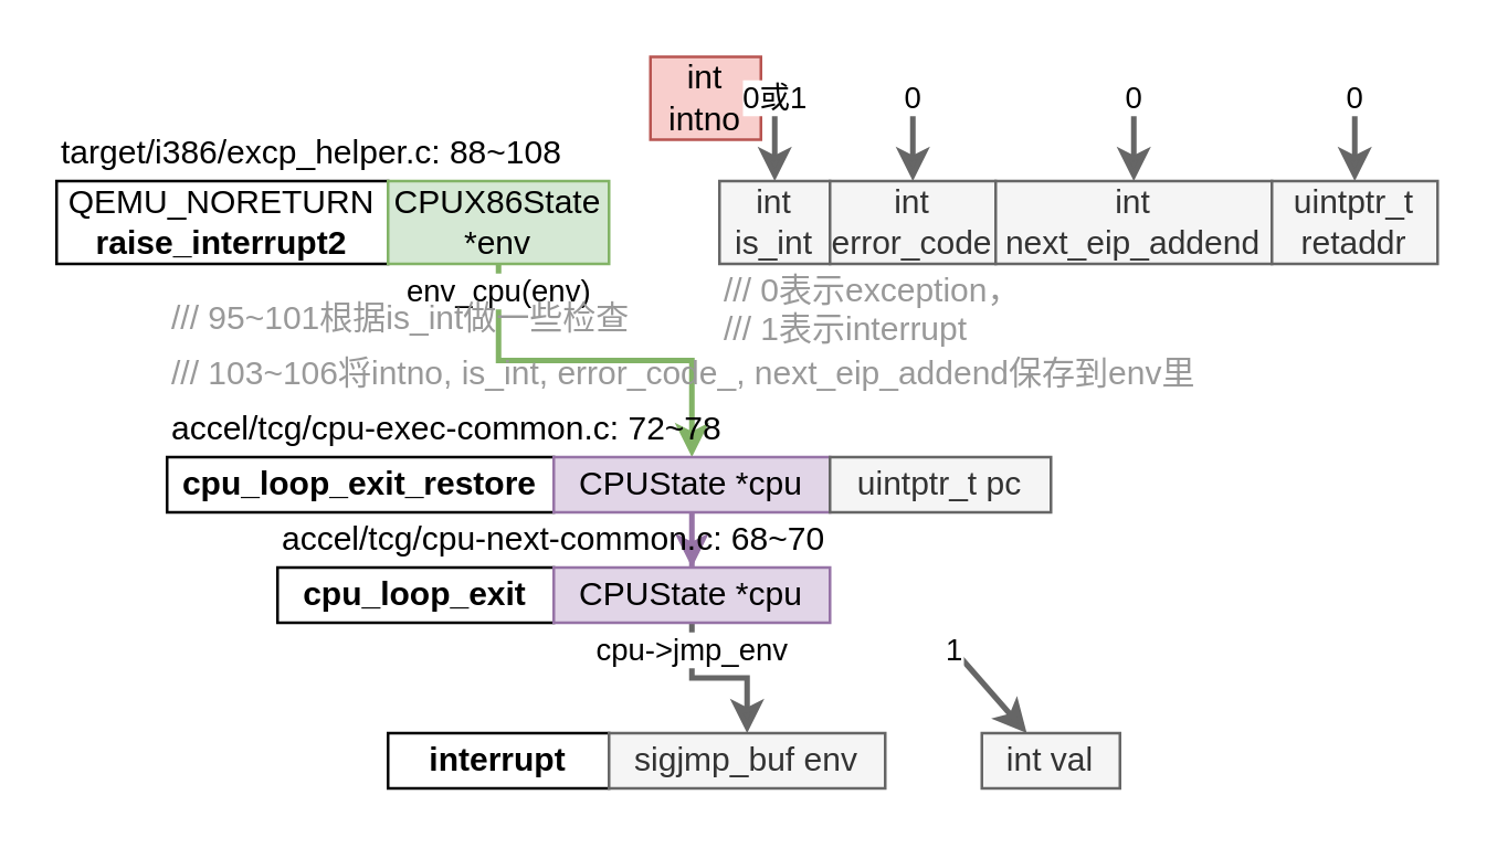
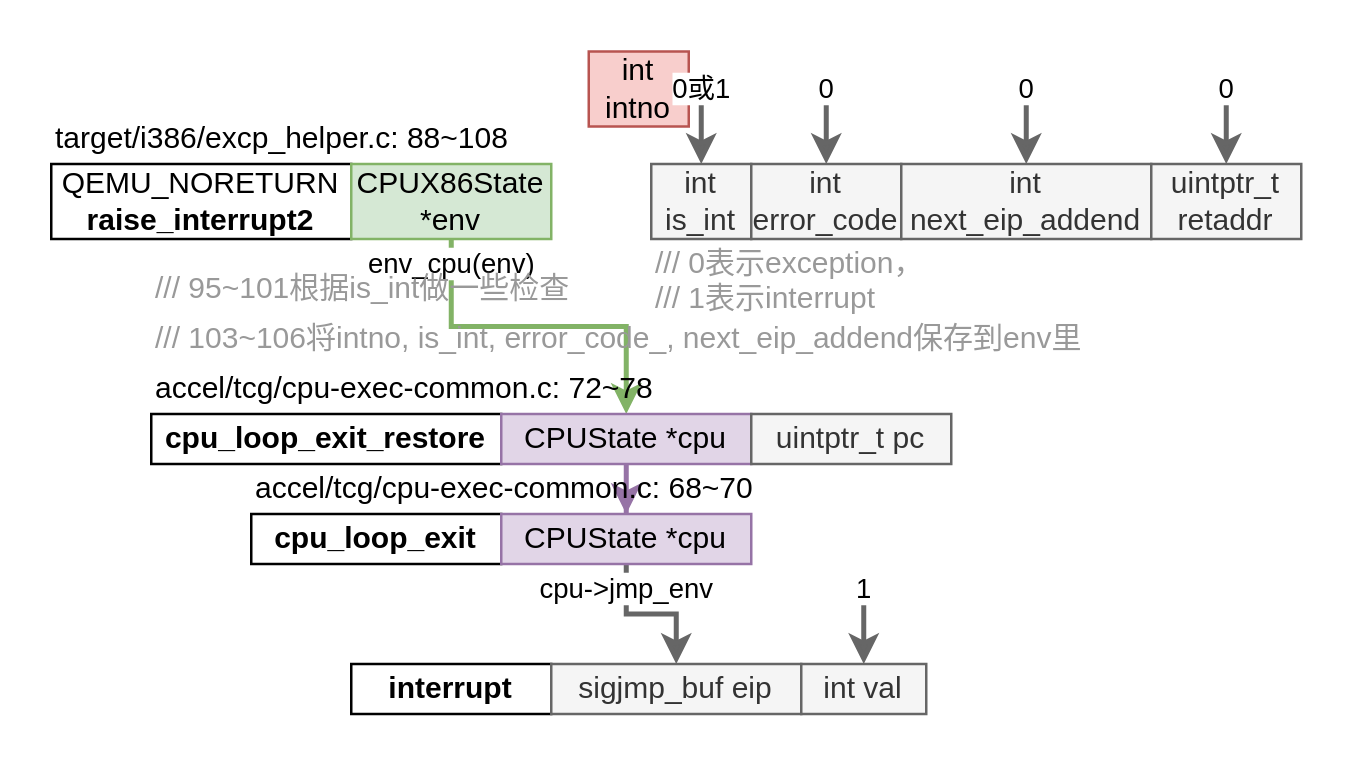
  <mxCell id="0" />
  <mxCell id="1" parent="0" />
  <mxCell id="2" value="QEMU_NORETURN &lt;b&gt;raise_interrupt2&lt;/b&gt;" style="rounded=0;whiteSpace=wrap;html=1;" vertex="1" parent="1"><mxGeometry x="20" y="65" width="120" height="30" as="geometry" /></mxCell>
  <mxCell id="3" value="env_cpu(env)" style="edgeStyle=orthogonalEdgeStyle;rounded=0;orthogonalLoop=1;jettySize=auto;html=1;strokeWidth=2;fillColor=#d5e8d4;strokeColor=#82b366;" edge="1" parent="1" source="4" target="20"><mxGeometry x="-0.857" relative="1" as="geometry"><mxPoint as="offset" /></mxGeometry></mxCell>
  <mxCell id="4" value="CPUX86State *env" style="rounded=0;whiteSpace=wrap;html=1;fillColor=#d5e8d4;strokeColor=#82b366;" vertex="1" parent="1"><mxGeometry x="140" y="65" width="80" height="30" as="geometry" /></mxCell>
  <mxCell id="5" value="int intno" style="rounded=0;whiteSpace=wrap;html=1;fillColor=#f8cecc;strokeColor=#b85450;" vertex="1" parent="1"><mxGeometry x="235" y="20" width="40" height="30" as="geometry" /></mxCell>
  <mxCell id="6" value="int is_int" style="rounded=0;whiteSpace=wrap;html=1;fillColor=#f5f5f5;strokeColor=#666666;fontColor=#333333;" vertex="1" parent="1"><mxGeometry x="260" y="65" width="40" height="30" as="geometry" /></mxCell>
  <mxCell id="7" value="int error_code" style="rounded=0;whiteSpace=wrap;html=1;fillColor=#f5f5f5;strokeColor=#666666;fontColor=#333333;" vertex="1" parent="1"><mxGeometry x="300" y="65" width="60" height="30" as="geometry" /></mxCell>
  <mxCell id="8" value="int next_eip_addend" style="rounded=0;whiteSpace=wrap;html=1;fillColor=#f5f5f5;strokeColor=#666666;fontColor=#333333;" vertex="1" parent="1"><mxGeometry x="360" y="65" width="100" height="30" as="geometry" /></mxCell>
  <mxCell id="9" value="uintptr_t retaddr" style="rounded=0;whiteSpace=wrap;html=1;fillColor=#f5f5f5;strokeColor=#666666;fontColor=#333333;" vertex="1" parent="1"><mxGeometry x="460" y="65" width="60" height="30" as="geometry" /></mxCell>
  <mxCell id="10" value="0或1" style="endArrow=classic;html=1;strokeWidth=2;fillColor=#f5f5f5;strokeColor=#666666;" edge="1" parent="1" target="6"><mxGeometry x="-1" width="50" height="50" relative="1" as="geometry"><mxPoint x="280" y="35" as="sourcePoint" /><mxPoint x="170" y="15" as="targetPoint" /><mxPoint as="offset" /></mxGeometry></mxCell>
  <mxCell id="11" value="&lt;font color=&quot;#999999&quot;&gt;/// 0表示exception，&lt;br&gt;/// 1表示interrupt&lt;/font&gt;" style="text;html=1;resizable=0;points=[];autosize=1;align=left;verticalAlign=top;spacingTop=-4;" vertex="1" parent="1"><mxGeometry x="260" y="95" width="120" height="30" as="geometry" /></mxCell>
  <mxCell id="12" value="0" style="endArrow=classic;html=1;strokeWidth=2;fillColor=#f5f5f5;strokeColor=#666666;" edge="1" parent="1" target="7"><mxGeometry x="-1" width="50" height="50" relative="1" as="geometry"><mxPoint x="330" y="35" as="sourcePoint" /><mxPoint x="370" y="5" as="targetPoint" /><mxPoint as="offset" /></mxGeometry></mxCell>
  <mxCell id="13" value="0" style="endArrow=classic;html=1;strokeWidth=2;fillColor=#f5f5f5;strokeColor=#666666;" edge="1" parent="1" target="8"><mxGeometry x="-1" width="50" height="50" relative="1" as="geometry"><mxPoint x="410" y="35" as="sourcePoint" /><mxPoint x="420" y="55" as="targetPoint" /><mxPoint as="offset" /></mxGeometry></mxCell>
  <mxCell id="14" value="0" style="endArrow=classic;html=1;strokeWidth=2;fillColor=#f5f5f5;strokeColor=#666666;" edge="1" parent="1" target="9"><mxGeometry x="-1" width="50" height="50" relative="1" as="geometry"><mxPoint x="490" y="35" as="sourcePoint" /><mxPoint x="450" y="5" as="targetPoint" /><mxPoint as="offset" /></mxGeometry></mxCell>
  <mxCell id="15" value="&lt;font color=&quot;#999999&quot;&gt;/// 95~101根据is_int做一些检查&lt;/font&gt;" style="text;html=1;resizable=0;points=[];autosize=1;align=left;verticalAlign=top;spacingTop=-4;" vertex="1" parent="1"><mxGeometry x="60" y="105" width="180" height="20" as="geometry" /></mxCell>
  <mxCell id="16" value="target/i386/excp_helper.c: 88~108" style="text;html=1;resizable=0;points=[];autosize=1;align=left;verticalAlign=top;spacingTop=-4;" vertex="1" parent="1"><mxGeometry x="20" y="45" width="200" height="20" as="geometry" /></mxCell>
  <mxCell id="17" value="&lt;b&gt;cpu_loop_exit_restore&lt;/b&gt;" style="rounded=0;whiteSpace=wrap;html=1;" vertex="1" parent="1"><mxGeometry x="60" y="165" width="140" height="20" as="geometry" /></mxCell>
  <mxCell id="18" value="&lt;font color=&quot;#999999&quot;&gt;/// 103~106将intno, is_int, error_code_, next_eip_addend保存到env里&lt;/font&gt;" style="text;html=1;resizable=0;points=[];autosize=1;align=left;verticalAlign=top;spacingTop=-4;" vertex="1" parent="1"><mxGeometry x="60" y="125" width="390" height="20" as="geometry" /></mxCell>
  <mxCell id="19" style="edgeStyle=orthogonalEdgeStyle;rounded=0;orthogonalLoop=1;jettySize=auto;html=1;strokeWidth=2;fillColor=#e1d5e7;strokeColor=#9673a6;" edge="1" parent="1" source="20" target="26"><mxGeometry relative="1" as="geometry" /></mxCell>
  <mxCell id="20" value="CPUState *cpu" style="rounded=0;whiteSpace=wrap;html=1;fillColor=#e1d5e7;strokeColor=#9673a6;" vertex="1" parent="1"><mxGeometry x="200" y="165" width="100" height="20" as="geometry" /></mxCell>
  <mxCell id="21" value="uintptr_t pc" style="rounded=0;whiteSpace=wrap;html=1;fillColor=#f5f5f5;strokeColor=#666666;fontColor=#333333;" vertex="1" parent="1"><mxGeometry x="300" y="165" width="80" height="20" as="geometry" /></mxCell>
  <mxCell id="22" value="accel/tcg/cpu-exec-common.c: 72~78" style="text;html=1;resizable=0;points=[];autosize=1;align=left;verticalAlign=top;spacingTop=-4;" vertex="1" parent="1"><mxGeometry x="60" y="145" width="210" height="20" as="geometry" /></mxCell>
  <mxCell id="23" value="&lt;b&gt;cpu_loop_exit&lt;/b&gt;" style="rounded=0;whiteSpace=wrap;html=1;" vertex="1" parent="1"><mxGeometry x="100" y="205" width="100" height="20" as="geometry" /></mxCell>
- <mxCell id="24" value="accel/tcg/cpu-next-common.c: 68~70" style="text;html=1;resizable=0;points=[];autosize=1;align=left;verticalAlign=top;spacingTop=-4;" vertex="1" parent="1"><mxGeometry x="100" y="185" width="210" height="20" as="geometry" /></mxCell>
+ <mxCell id="24" value="accel/tcg/cpu-exec-common.c: 68~70" style="text;html=1;resizable=0;points=[];autosize=1;align=left;verticalAlign=top;spacingTop=-4;" vertex="1" parent="1"><mxGeometry x="100" y="185" width="210" height="20" as="geometry" /></mxCell>
  <mxCell id="25" value="cpu-&amp;gt;jmp_env" style="edgeStyle=orthogonalEdgeStyle;rounded=0;orthogonalLoop=1;jettySize=auto;html=1;strokeWidth=2;fillColor=#f5f5f5;strokeColor=#666666;" edge="1" parent="1" source="26" target="28"><mxGeometry x="-0.667" relative="1" as="geometry"><mxPoint as="offset" /></mxGeometry></mxCell>
  <mxCell id="26" value="CPUState *cpu" style="rounded=0;whiteSpace=wrap;html=1;fillColor=#e1d5e7;strokeColor=#9673a6;" vertex="1" parent="1"><mxGeometry x="200" y="205" width="100" height="20" as="geometry" /></mxCell>
  <mxCell id="27" value="&lt;b&gt;interrupt&lt;/b&gt;" style="rounded=0;whiteSpace=wrap;html=1;" vertex="1" parent="1"><mxGeometry x="140" y="265" width="80" height="20" as="geometry" /></mxCell>
- <mxCell id="28" value="sigjmp_buf env" style="rounded=0;whiteSpace=wrap;html=1;fillColor=#f5f5f5;strokeColor=#666666;fontColor=#333333;" vertex="1" parent="1"><mxGeometry x="220" y="265" width="100" height="20" as="geometry" /></mxCell>
- <mxCell id="29" value="int val" style="rounded=0;whiteSpace=wrap;html=1;fillColor=#f5f5f5;strokeColor=#666666;fontColor=#333333;" vertex="1" parent="1"><mxGeometry x="355" y="265" width="50" height="20" as="geometry" /></mxCell>
+ <mxCell id="28" value="sigjmp_buf eip" style="rounded=0;whiteSpace=wrap;html=1;fillColor=#f5f5f5;strokeColor=#666666;fontColor=#333333;" vertex="1" parent="1"><mxGeometry x="220" y="265" width="100" height="20" as="geometry" /></mxCell>
+ <mxCell id="29" value="int val" style="rounded=0;whiteSpace=wrap;html=1;fillColor=#f5f5f5;strokeColor=#666666;fontColor=#333333;" vertex="1" parent="1"><mxGeometry x="320" y="265" width="50" height="20" as="geometry" /></mxCell>
  <mxCell id="30" value="1" style="endArrow=classic;html=1;strokeWidth=2;fillColor=#f5f5f5;strokeColor=#666666;" edge="1" parent="1" target="29"><mxGeometry x="-1" width="50" height="50" relative="1" as="geometry"><mxPoint x="345" y="235" as="sourcePoint" /><mxPoint x="390" y="205" as="targetPoint" /><mxPoint as="offset" /></mxGeometry></mxCell>
